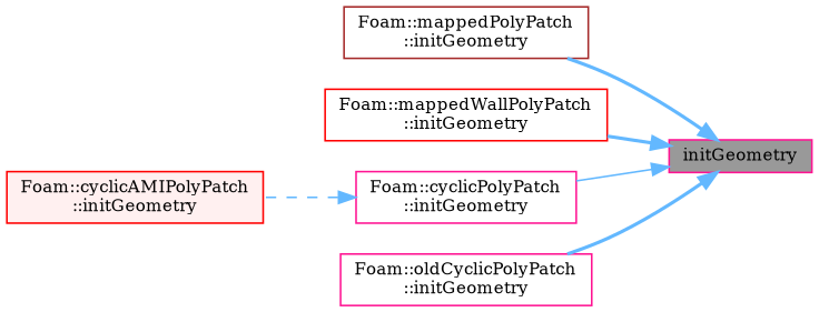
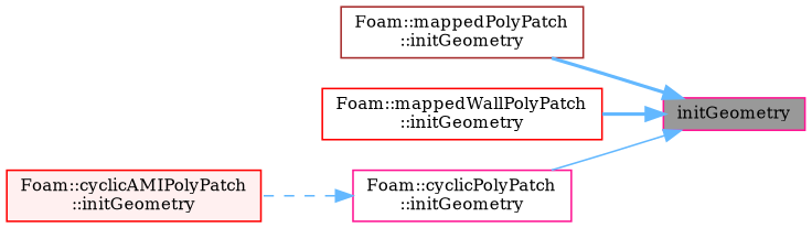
  digraph {
    fontname="DejaVu Serif"
    rankdir=RL
    node [color=deeppink fillcolor=white fontname="DejaVu Serif" fontsize=10 shape=box style=filled]
    edge [color=steelblue1 dir=back fontname="DejaVu Serif" fontsize=10 labelfontname=Helvetica labelfontsize=10 style=bold]
    n1 [fillcolor=grey60 fontcolor=black height=0.2 label=initGeometry width=0.4]
    n2 [color=brown height=0.2 label="Foam::mappedPolyPatch\l::initGeometry" width=0.4]
    n3 [color=red height=0.2 label="Foam::mappedWallPolyPatch\l::initGeometry" width=0.4]
    n4 [height=0.2 label="Foam::cyclicPolyPatch\l::initGeometry" width=0.4]
-   n5 [height=0.2 label="Foam::oldCyclicPolyPatch\l::initGeometry" width=0.4]
    n6 [color=red fillcolor="#FFF0F0" height=0.2 label="Foam::cyclicAMIPolyPatch\l::initGeometry" width=0.4]
    n1 -> n2
    n1 -> n3
    n1 -> n4 [style=solid]
-   n1 -> n5
    n4 -> n6 [style=dashed]
  }
